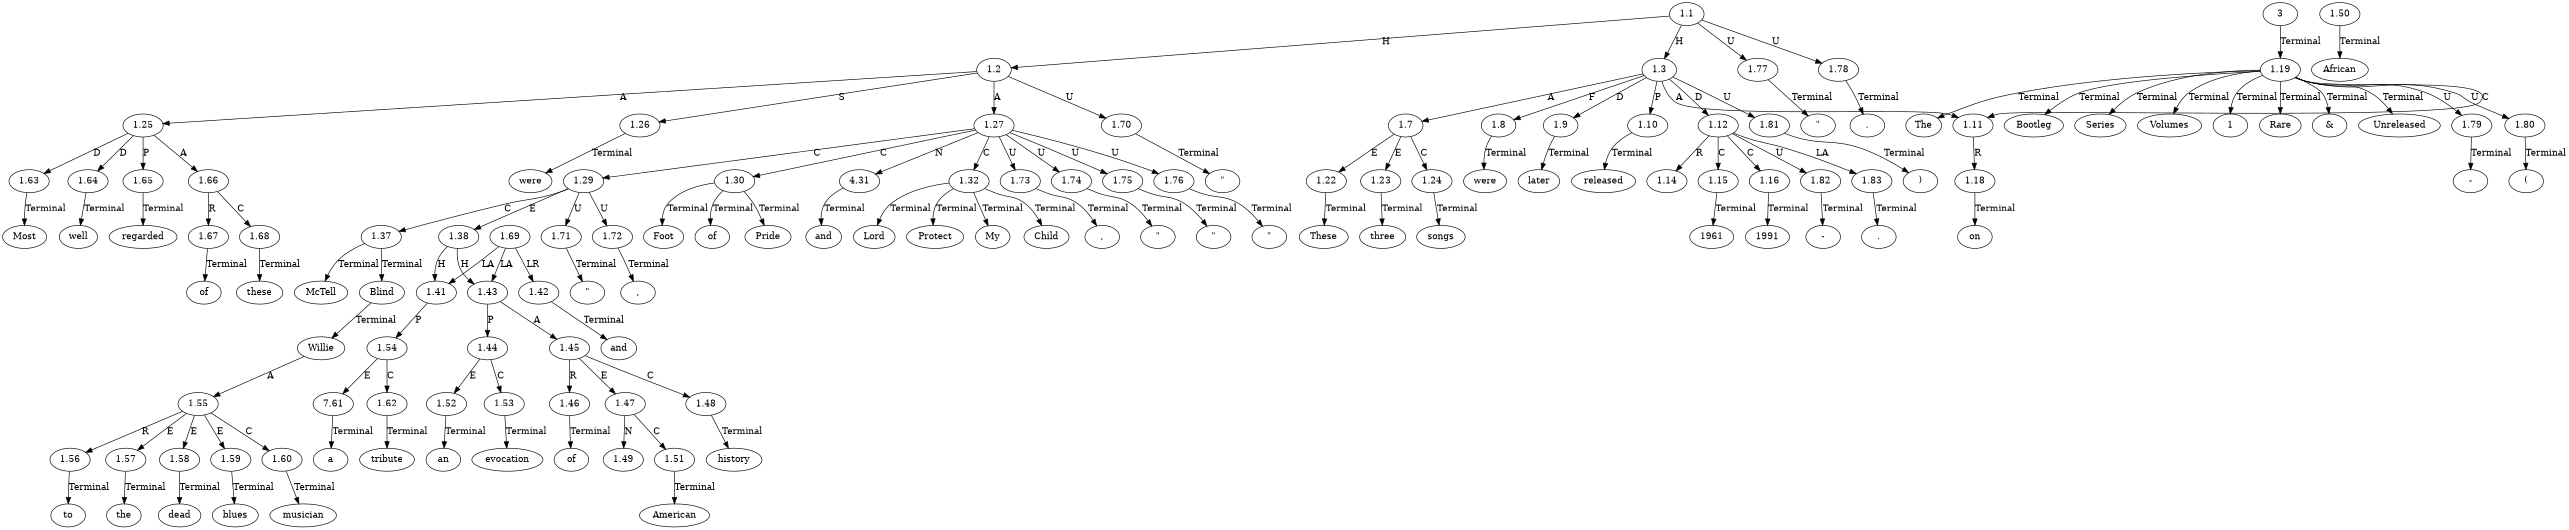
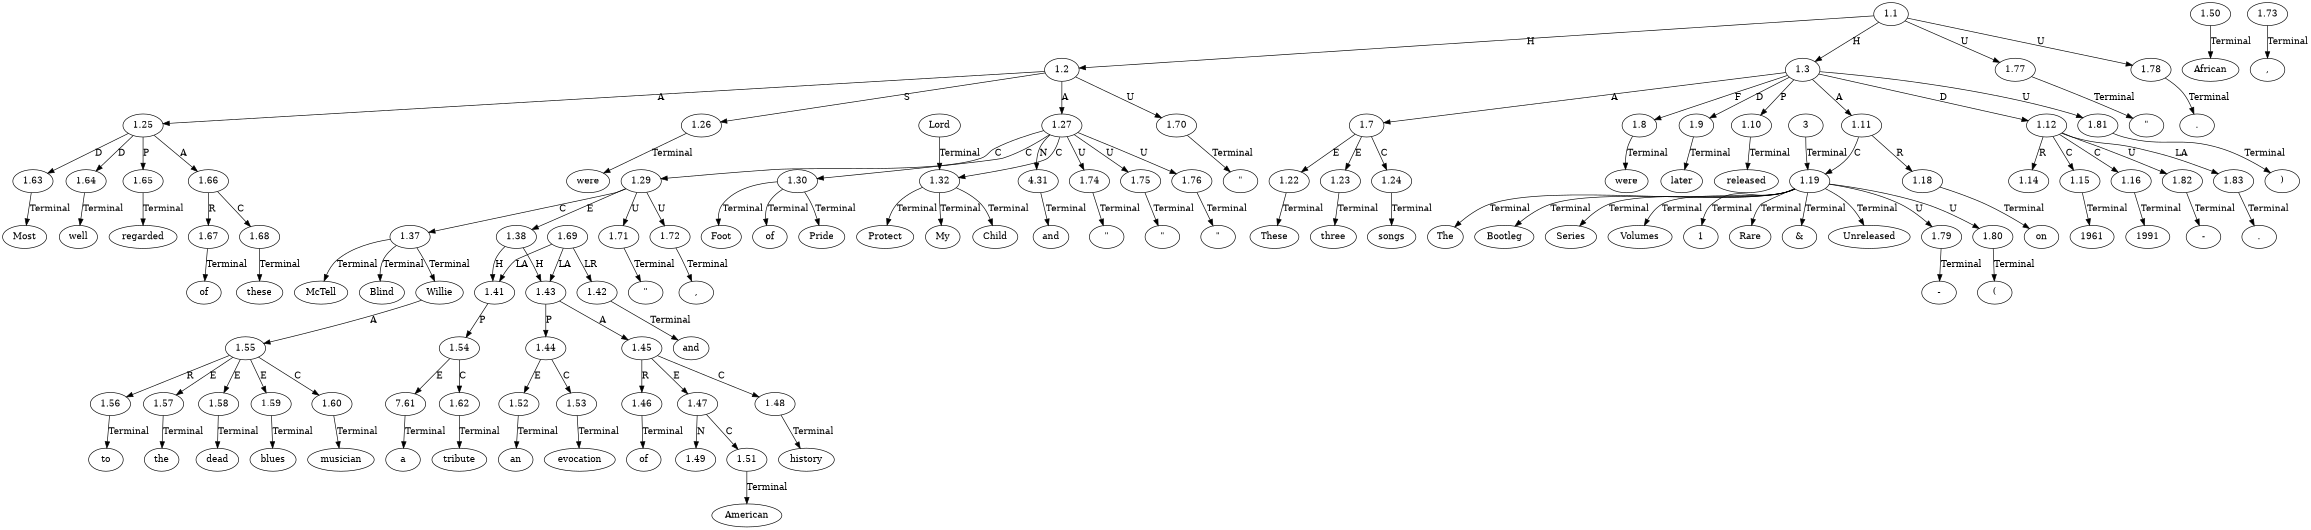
  digraph {
    node [ordering=out]
    edge [ordering=out]
    n1 [label=Most]
    n2 [label=McTell]
    n3 [label="\""]
    n4 [label=","]
    n5 [label=a]
    n6 [label=tribute]
    n7 [label=to]
    n8 [label=the]
    n9 [label=dead]
    n10 [label=blues]
    n11 [label=musician]
    n12 [label=well]
    n13 [label=and]
    n14 [label=an]
    n15 [label=evocation]
    n16 [label=of]
    n17 [label=African]
    n18 [label=American]
    n19 [label=history]
    n20 [label=","]
    n21 [label="\""]
    n22 [label=Foot]
    n23 [label=regarded]
    n24 [label=of]
    n25 [label=Pride]
    n26 [label="\""]
    n27 [label=and]
    n28 [label="\""]
    n29 [label=Lord]
    n30 [label=Protect]
    n31 [label=My]
    n32 [label=Child]
    n33 [label="\""]
    n34 [label=of]
    n35 [label="."]
    n36 [label=These]
    n37 [label=three]
    n38 [label=songs]
    n39 [label=were]
    n40 [label=later]
    n41 [label=released]
    n42 [label=on]
    n43 [label=The]
    n44 [label=Bootleg]
    n45 [label=these]
    n46 [label=Series]
    n47 [label=Volumes]
    n48 [label=1]
    n49 [label="-"]
    n50 [label=3]
    n51 [label=1.19]
    n52 [label="("]
    n53 [label=Rare]
    n54 [label="&"]
    n55 [label=Unreleased]
    n56 [label=")"]
    n57 [label=were]
    n58 [label=1961]
    n59 [label="-"]
    n60 [label=1991]
    n61 [label="."]
    n62 [label="\""]
    n63 [label=Blind]
    n64 [label=Willie]
    n65 [label=1.55]
    n66 [label=1.1]
    n67 [label=1.2]
    n68 [label=1.3]
    n69 [label=1.77]
    n70 [label=1.78]
    n71 [label=1.25]
    n72 [label=1.26]
    n73 [label=1.27]
    n74 [label=1.70]
    n75 [label=1.7]
    n76 [label=1.8]
    n77 [label=1.9]
    n78 [label=1.10]
    n79 [label=1.11]
    n80 [label=1.12]
    n81 [label=1.81]
    n82 [label=1.63]
    n83 [label=1.64]
    n84 [label=1.65]
    n85 [label=1.66]
    n86 [label=1.29]
    n87 [label=1.30]
    n88 [label=4.31]
    n89 [label=1.32]
    n90 [label=1.73]
    n91 [label=1.74]
    n92 [label=1.75]
    n93 [label=1.76]
    n94 [label=1.22]
    n95 [label=1.23]
    n96 [label=1.24]
    n97 [label=1.18]
    n98 [label=1.14]
    n99 [label=1.15]
    n100 [label=1.16]
    n101 [label=1.82]
    n102 [label=1.83]
    n103 [label=1.79]
    n104 [label=1.80]
    n105 [label=1.67]
    n106 [label=1.68]
    n107 [label=1.37]
    n108 [label=1.38]
    n109 [label=1.71]
    n110 [label=1.72]
    n111 [label=1.41]
    n112 [label=1.43]
    n113 [label=1.54]
    n114 [label=1.42]
    n115 [label=1.44]
    n116 [label=1.45]
    n117 [label=7.61]
    n118 [label=1.62]
    n119 [label=1.56]
    n120 [label=1.57]
    n121 [label=1.58]
    n122 [label=1.59]
    n123 [label=1.60]
    n124 [label=1.52]
    n125 [label=1.53]
    n126 [label=1.46]
    n127 [label=1.47]
    n128 [label=1.48]
    n129 [label=1.49]
    n130 [label=1.51]
    n131 [label=1.50]
    n132 [label=1.69]
    n50 -> n51 [label=Terminal]
    n51 -> n43 [label=Terminal]
    n51 -> n44 [label=Terminal]
    n51 -> n46 [label=Terminal]
    n51 -> n47 [label=Terminal]
    n51 -> n48 [label=Terminal]
    n51 -> n53 [label=Terminal]
    n51 -> n54 [label=Terminal]
    n51 -> n55 [label=Terminal]
    n51 -> n103 [label=U]
    n51 -> n104 [label=U]
    n64 -> n65 [label=A]
    n65 -> n119 [label=R]
    n65 -> n120 [label=E]
    n65 -> n121 [label=E]
    n65 -> n122 [label=E]
    n65 -> n123 [label=C]
    n66 -> n67 [label=H]
    n66 -> n68 [label=H]
    n66 -> n69 [label=U]
    n66 -> n70 [label=U]
    n67 -> n71 [label=A]
    n67 -> n72 [label=S]
    n67 -> n73 [label=A]
    n67 -> n74 [label=U]
    n68 -> n75 [label=A]
    n68 -> n76 [label=F]
    n68 -> n77 [label=D]
    n68 -> n78 [label=P]
    n68 -> n79 [label=A]
    n68 -> n80 [label=D]
    n68 -> n81 [label=U]
    n69 -> n33 [label=Terminal]
    n70 -> n35 [label=Terminal]
    n71 -> n82 [label=D]
    n71 -> n83 [label=D]
    n71 -> n84 [label=P]
    n71 -> n85 [label=A]
    n72 -> n57 [label=Terminal]
    n73 -> n86 [label=C]
    n73 -> n87 [label=C]
    n73 -> n88 [label=N]
    n73 -> n89 [label=C]
-   n73 -> n90 [label=U]
    n73 -> n91 [label=U]
    n73 -> n92 [label=U]
    n73 -> n93 [label=U]
    n74 -> n62 [label=Terminal]
    n75 -> n94 [label=E]
    n75 -> n95 [label=E]
    n75 -> n96 [label=C]
    n76 -> n39 [label=Terminal]
    n77 -> n40 [label=Terminal]
    n78 -> n41 [label=Terminal]
-   n51 -> n79 [label=C]
+   n79 -> n51 [label=C]
    n79 -> n97 [label=R]
    n80 -> n98 [label=R]
    n80 -> n99 [label=C]
    n80 -> n100 [label=C]
    n80 -> n101 [label=U]
    n80 -> n102 [label=LA]
    n81 -> n56 [label=Terminal]
    n82 -> n1 [label=Terminal]
    n83 -> n12 [label=Terminal]
    n84 -> n23 [label=Terminal]
    n85 -> n105 [label=R]
    n85 -> n106 [label=C]
    n86 -> n107 [label=C]
    n86 -> n108 [label=E]
    n86 -> n109 [label=U]
    n86 -> n110 [label=U]
    n87 -> n22 [label=Terminal]
    n87 -> n24 [label=Terminal]
    n87 -> n25 [label=Terminal]
    n88 -> n27 [label=Terminal]
-   n89 -> n29 [label=Terminal]
+   n29 -> n89 [label=Terminal]
    n89 -> n30 [label=Terminal]
    n89 -> n31 [label=Terminal]
    n89 -> n32 [label=Terminal]
    n90 -> n20 [label=Terminal]
    n91 -> n21 [label=Terminal]
    n92 -> n26 [label=Terminal]
    n93 -> n28 [label=Terminal]
    n94 -> n36 [label=Terminal]
    n95 -> n37 [label=Terminal]
    n96 -> n38 [label=Terminal]
    n97 -> n42 [label=Terminal]
    n99 -> n58 [label=Terminal]
    n100 -> n60 [label=Terminal]
    n101 -> n59 [label=Terminal]
    n102 -> n61 [label=Terminal]
    n103 -> n49 [label=Terminal]
    n104 -> n52 [label=Terminal]
    n105 -> n34 [label=Terminal]
    n106 -> n45 [label=Terminal]
    n107 -> n2 [label=Terminal]
    n107 -> n63 [label=Terminal]
-   n63 -> n64 [label=Terminal]
+   n107 -> n64 [label=Terminal]
    n108 -> n111 [label=H]
    n108 -> n112 [label=H]
    n109 -> n3 [label=Terminal]
    n110 -> n4 [label=Terminal]
    n111 -> n113 [label=P]
    n112 -> n115 [label=P]
    n112 -> n116 [label=A]
    n113 -> n117 [label=E]
    n113 -> n118 [label=C]
    n114 -> n13 [label=Terminal]
    n115 -> n124 [label=E]
    n115 -> n125 [label=C]
    n116 -> n126 [label=R]
    n116 -> n127 [label=E]
    n116 -> n128 [label=C]
    n117 -> n5 [label=Terminal]
    n118 -> n6 [label=Terminal]
    n119 -> n7 [label=Terminal]
    n120 -> n8 [label=Terminal]
    n121 -> n9 [label=Terminal]
    n122 -> n10 [label=Terminal]
    n123 -> n11 [label=Terminal]
    n124 -> n14 [label=Terminal]
    n125 -> n15 [label=Terminal]
    n126 -> n16 [label=Terminal]
    n127 -> n129 [label=N]
    n127 -> n130 [label=C]
    n128 -> n19 [label=Terminal]
    n130 -> n18 [label=Terminal]
    n131 -> n17 [label=Terminal]
    n132 -> n111 [label=LA]
    n132 -> n112 [label=LA]
    n132 -> n114 [label=LR]
  }
